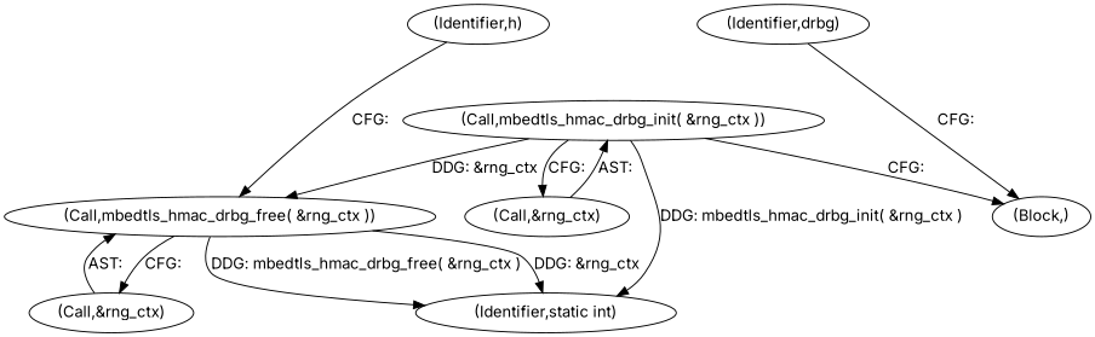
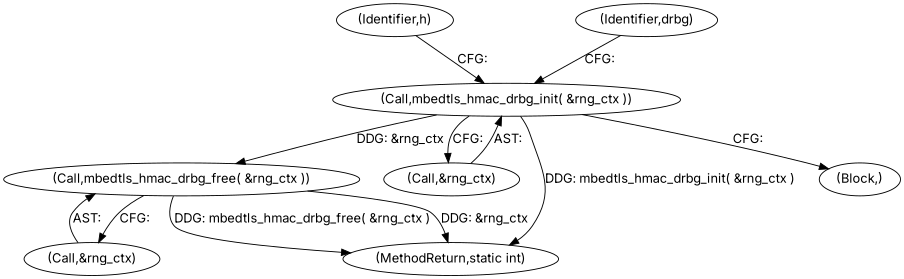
  digraph {
    fontname=Inter
    node [fontname=Inter]
    edge [fontname=Inter]
    n1 [label="(Call,mbedtls_hmac_drbg_free( &rng_ctx ))"]
    n2 [label="(Call,&rng_ctx)"]
-   n3 [label="(Identifier,static int)"]
+   n3 [label="(MethodReturn,static int)"]
    n4 [label="(Block,)"]
    n5 [label="(Call,mbedtls_hmac_drbg_init( &rng_ctx ))"]
    n6 [label="(Call,&rng_ctx)"]
    n7 [label="(Identifier,h)"]
    n8 [label="(Identifier,drbg)"]
    n1 -> n2 [label="CFG: "]
    n1 -> n3 [label="DDG: mbedtls_hmac_drbg_free( &rng_ctx )"]
    n1 -> n3 [label="DDG: &rng_ctx"]
    n2 -> n1 [label="AST: "]
    n5 -> n1 [label="DDG: &rng_ctx"]
    n5 -> n3 [label="DDG: mbedtls_hmac_drbg_init( &rng_ctx )"]
    n5 -> n4 [label="CFG: "]
    n5 -> n6 [label="CFG: "]
    n6 -> n5 [label="AST: "]
-   n7 -> n1 [label="CFG: "]
-   n8 -> n4 [label="CFG: "]
+   n7 -> n5 [label="CFG: "]
+   n8 -> n5 [label="CFG: "]
  }
